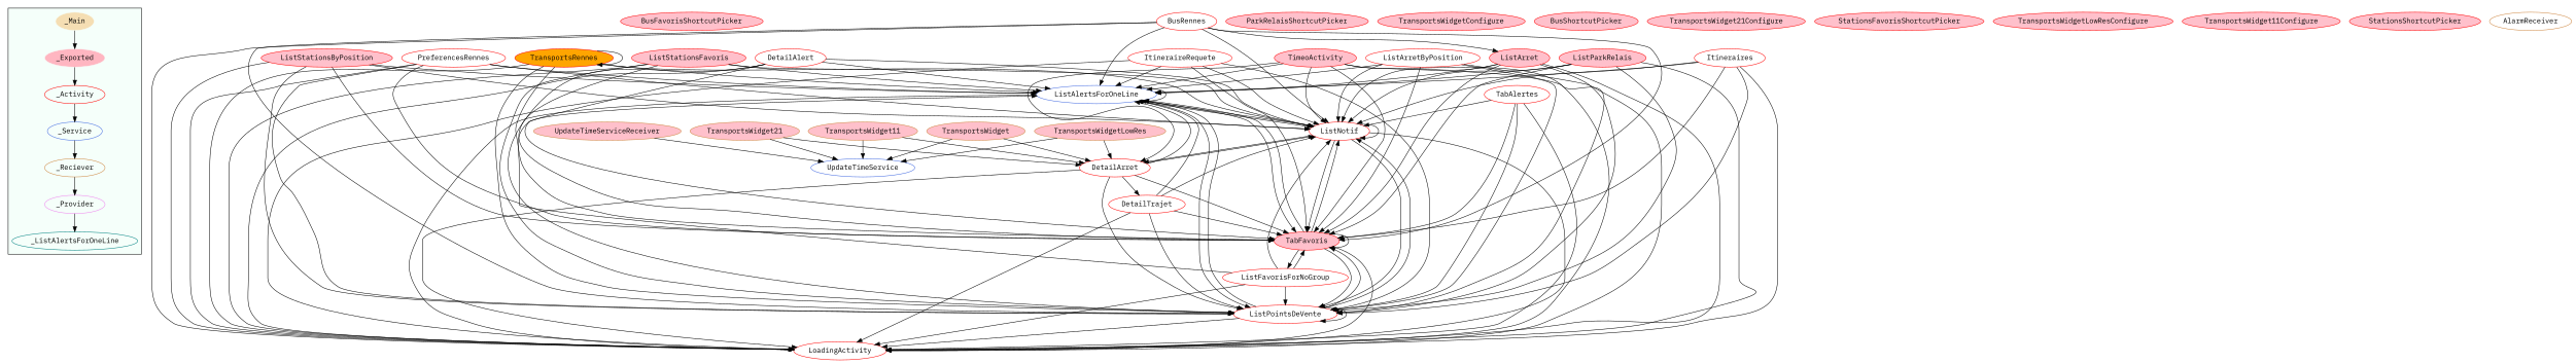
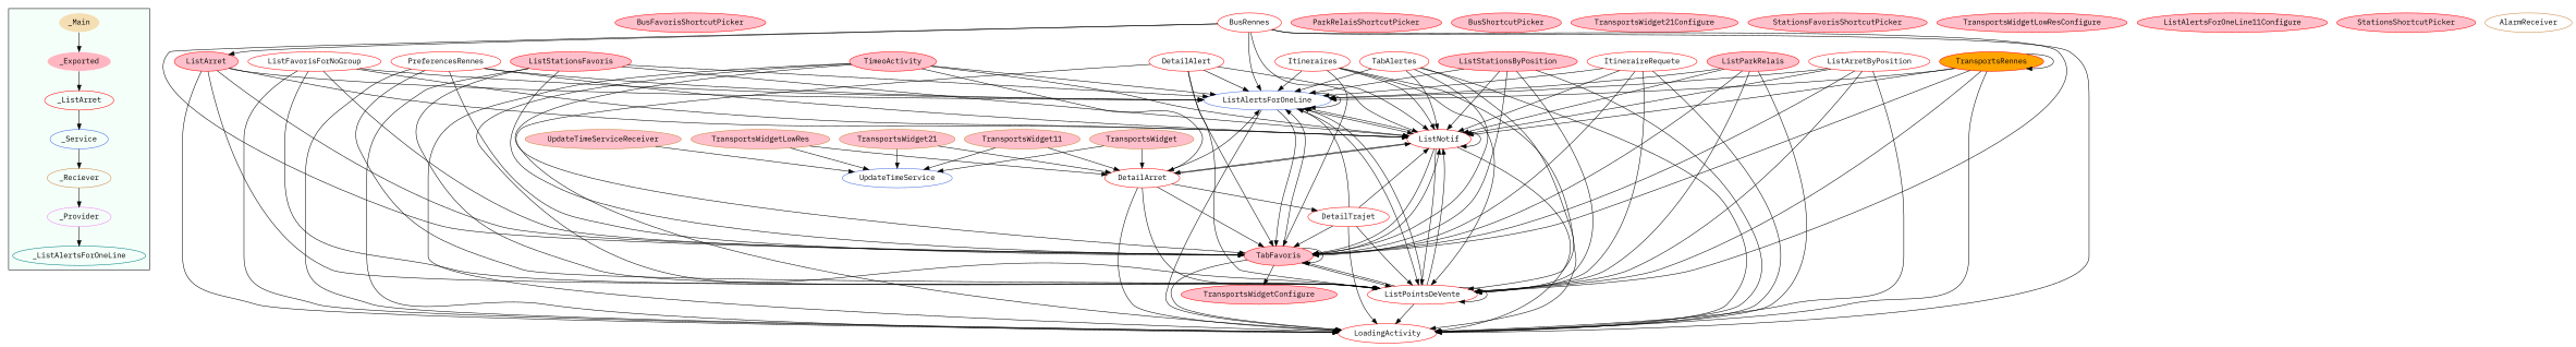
  digraph {
    fontname="IBM Plex Mono"
    node [color=red fontname="IBM Plex Mono" style=filled]
    edge [fontname="IBM Plex Mono"]
-   _Activity [style=""]
+   _Activity [label=_ListArret style=""]
    _Service [color=royalblue style=""]
    _Reciever [color=peru style=""]
    _Provider [color=violet style=""]
    n5 [color=teal label=_ListAlertsForOneLine style=""]
    _Main [color=mintcream fillcolor=wheat]
    _Exported [color=mintcream fillcolor=lightpink]
    BusFavorisShortcutPicker [fillcolor=pink]
    ItineraireRequete [style=""]
    ListAlertsForOneLine [color=royalblue style=""]
    LoadingActivity [style=""]
    ListNotif [style=""]
    ListPointsDeVente [style=""]
    TabFavoris [fillcolor=pink]
    DetailArret [style=""]
    ListFavorisForNoGroup [style=""]
    ParkRelaisShortcutPicker [fillcolor=pink]
    TransportsWidgetConfigure [fillcolor=pink]
    BusShortcutPicker [fillcolor=pink]
    PreferencesRennes [style=""]
    TransportsWidget21Configure [fillcolor=pink]
    TimeoActivity [fillcolor=pink]
    DetailTrajet [style=""]
    StationsFavorisShortcutPicker [fillcolor=pink]
    BusRennes [style=""]
    ListArret [fillcolor=pink]
    TransportsWidgetLowResConfigure [fillcolor=pink]
    ListStationsFavoris [fillcolor=pink]
    ListStationsByPosition [fillcolor=pink]
    Itineraires [style=""]
    ListParkRelais [fillcolor=pink]
    ListArretByPosition [style=""]
    TransportsRennes [fillcolor=orange]
    DetailAlert [style=""]
    TabAlertes [style=""]
-   TransportsWidget11Configure [fillcolor=pink]
+   TransportsWidget11Configure [fillcolor=pink label=ListAlertsForOneLine11Configure]
    StationsShortcutPicker [fillcolor=pink]
    UpdateTimeService [color=royalblue style=""]
    TransportsWidget21 [color=peru fillcolor=pink]
    TransportsWidget11 [color=peru fillcolor=pink]
    TransportsWidget [color=peru fillcolor=pink]
    AlarmReceiver [color=peru style=""]
    TransportsWidgetLowRes [color=peru fillcolor=pink]
    UpdateTimeServiceReceiver [color=peru fillcolor=pink]
    subgraph cluster_1 {
      bgcolor=mintcream
      _Activity
      _Service
      _Reciever
      _Provider
      n5
      _Main
      _Exported
    }
    _Activity -> _Service
    _Service -> _Reciever
    _Reciever -> _Provider
    _Provider -> n5
    _Main -> _Exported
    _Exported -> _Activity
    ItineraireRequete -> ListAlertsForOneLine
    ItineraireRequete -> LoadingActivity
    ItineraireRequete -> ListNotif
    ItineraireRequete -> ListPointsDeVente
    ItineraireRequete -> TabFavoris
    ListAlertsForOneLine -> ListAlertsForOneLine
    ListAlertsForOneLine -> LoadingActivity
    ListAlertsForOneLine -> ListNotif
    ListAlertsForOneLine -> ListPointsDeVente
    ListAlertsForOneLine -> TabFavoris
    ListNotif -> ListAlertsForOneLine
    ListNotif -> LoadingActivity
    ListNotif -> ListNotif
    ListNotif -> ListPointsDeVente
    ListNotif -> TabFavoris
    ListNotif -> DetailArret
    ListPointsDeVente -> ListAlertsForOneLine
    ListPointsDeVente -> LoadingActivity
    ListPointsDeVente -> ListNotif
    ListPointsDeVente -> ListPointsDeVente
    ListPointsDeVente -> TabFavoris
    TabFavoris -> ListAlertsForOneLine
    TabFavoris -> LoadingActivity
    TabFavoris -> ListNotif
    TabFavoris -> ListPointsDeVente
    TabFavoris -> TabFavoris
-   TabFavoris -> ListFavorisForNoGroup
+   TabFavoris -> TransportsWidgetConfigure
    DetailArret -> ListAlertsForOneLine
    DetailArret -> LoadingActivity
    DetailArret -> ListNotif
    DetailArret -> ListPointsDeVente
    DetailArret -> TabFavoris
    DetailArret -> DetailTrajet
    ListFavorisForNoGroup -> ListAlertsForOneLine
    ListFavorisForNoGroup -> LoadingActivity
    ListFavorisForNoGroup -> ListNotif
    ListFavorisForNoGroup -> ListPointsDeVente
    ListFavorisForNoGroup -> TabFavoris
    PreferencesRennes -> ListAlertsForOneLine
    PreferencesRennes -> LoadingActivity
    PreferencesRennes -> ListNotif
    PreferencesRennes -> ListPointsDeVente
    PreferencesRennes -> TabFavoris
    TimeoActivity -> ListAlertsForOneLine
    TimeoActivity -> LoadingActivity
    TimeoActivity -> ListNotif
    TimeoActivity -> ListPointsDeVente
    TimeoActivity -> TabFavoris
    TimeoActivity -> DetailArret
    DetailTrajet -> ListAlertsForOneLine
    DetailTrajet -> LoadingActivity
    DetailTrajet -> ListNotif
    DetailTrajet -> ListPointsDeVente
    DetailTrajet -> TabFavoris
    BusRennes -> ListAlertsForOneLine
    BusRennes -> LoadingActivity
    BusRennes -> ListNotif
    BusRennes -> ListPointsDeVente
    BusRennes -> TabFavoris
    BusRennes -> ListArret
    ListArret -> ListAlertsForOneLine
    ListArret -> LoadingActivity
    ListArret -> ListNotif
    ListArret -> ListPointsDeVente
    ListArret -> TabFavoris
    ListStationsFavoris -> ListAlertsForOneLine
    ListStationsFavoris -> LoadingActivity
    ListStationsFavoris -> ListNotif
    ListStationsFavoris -> ListPointsDeVente
    ListStationsFavoris -> TabFavoris
    ListStationsByPosition -> ListAlertsForOneLine
    ListStationsByPosition -> LoadingActivity
    ListStationsByPosition -> ListNotif
    ListStationsByPosition -> ListPointsDeVente
    ListStationsByPosition -> TabFavoris
    Itineraires -> ListAlertsForOneLine
    Itineraires -> LoadingActivity
    Itineraires -> ListNotif
    Itineraires -> ListPointsDeVente
    Itineraires -> TabFavoris
    ListParkRelais -> ListAlertsForOneLine
    ListParkRelais -> LoadingActivity
    ListParkRelais -> ListNotif
    ListParkRelais -> ListPointsDeVente
    ListParkRelais -> TabFavoris
    ListArretByPosition -> ListAlertsForOneLine
    ListArretByPosition -> LoadingActivity
    ListArretByPosition -> ListNotif
    ListArretByPosition -> ListPointsDeVente
    ListArretByPosition -> TabFavoris
    TransportsRennes -> ListAlertsForOneLine
    TransportsRennes -> LoadingActivity
    TransportsRennes -> ListNotif
    TransportsRennes -> ListPointsDeVente
    TransportsRennes -> TabFavoris
    TransportsRennes -> TransportsRennes
    DetailAlert -> ListAlertsForOneLine
    DetailAlert -> LoadingActivity
    DetailAlert -> ListNotif
    DetailAlert -> ListPointsDeVente
    DetailAlert -> TabFavoris
+   TabAlertes -> ListAlertsForOneLine
    TabAlertes -> LoadingActivity
    TabAlertes -> ListNotif
    TabAlertes -> ListPointsDeVente
    TabAlertes -> TabFavoris
    TransportsWidget21 -> DetailArret
    TransportsWidget21 -> UpdateTimeService
    TransportsWidget11 -> DetailArret
    TransportsWidget11 -> UpdateTimeService
    TransportsWidget -> DetailArret
    TransportsWidget -> UpdateTimeService
    TransportsWidgetLowRes -> DetailArret
    TransportsWidgetLowRes -> UpdateTimeService
    UpdateTimeServiceReceiver -> UpdateTimeService
  }
